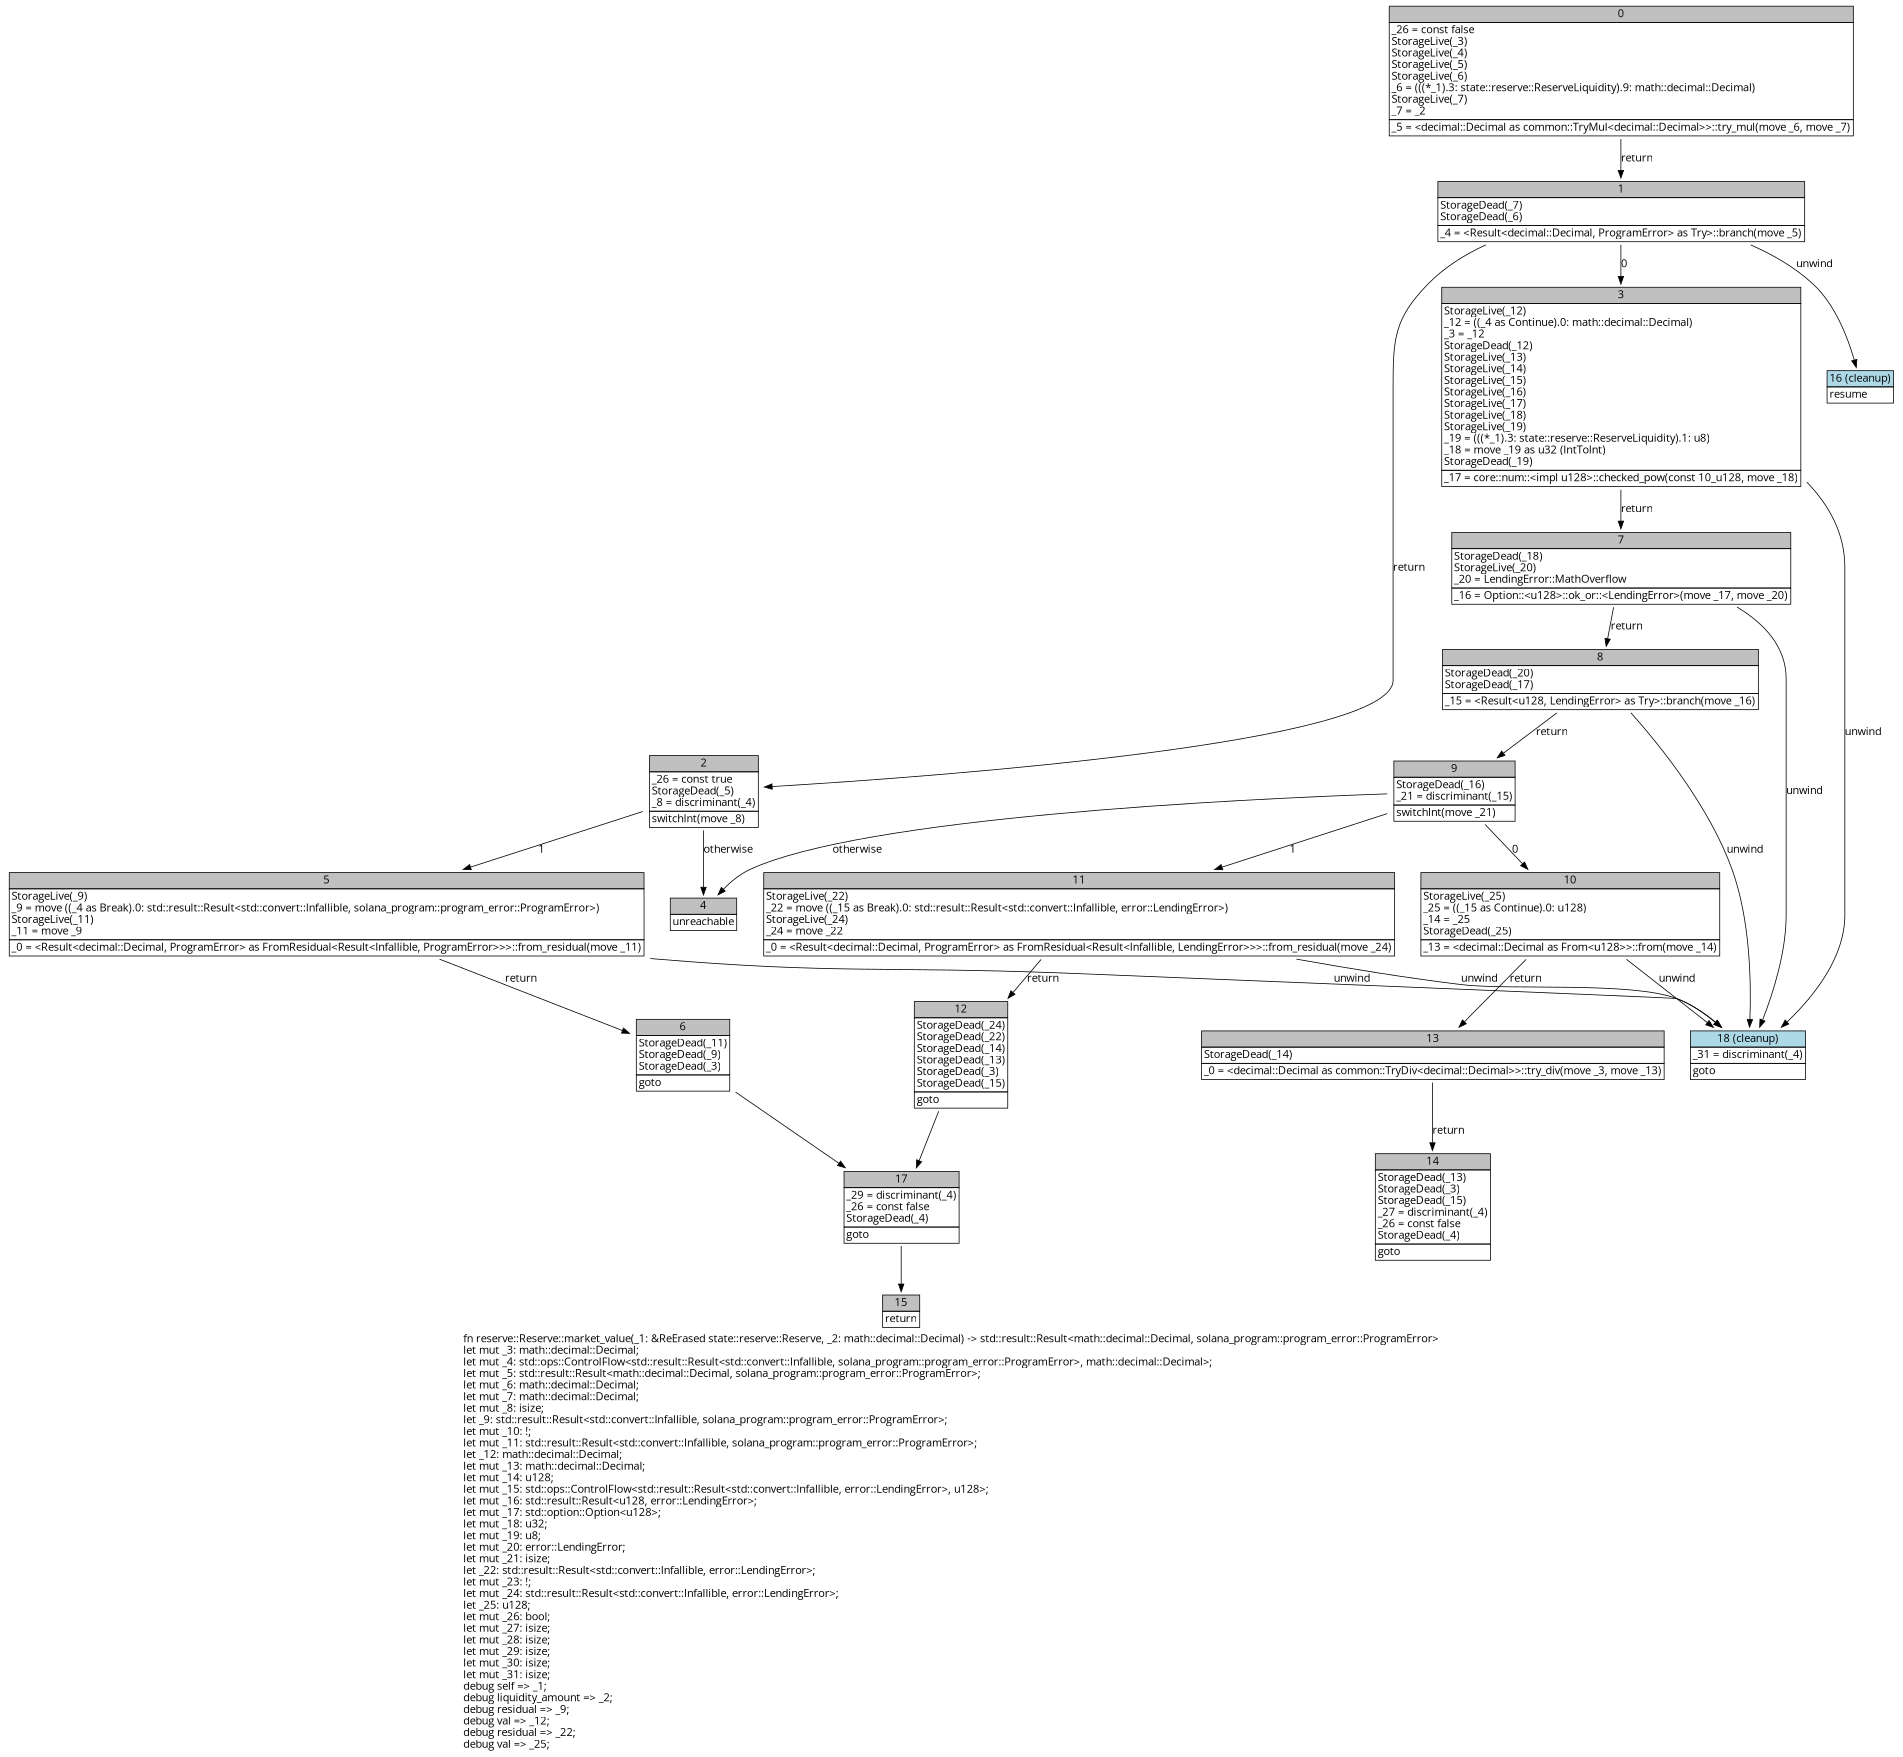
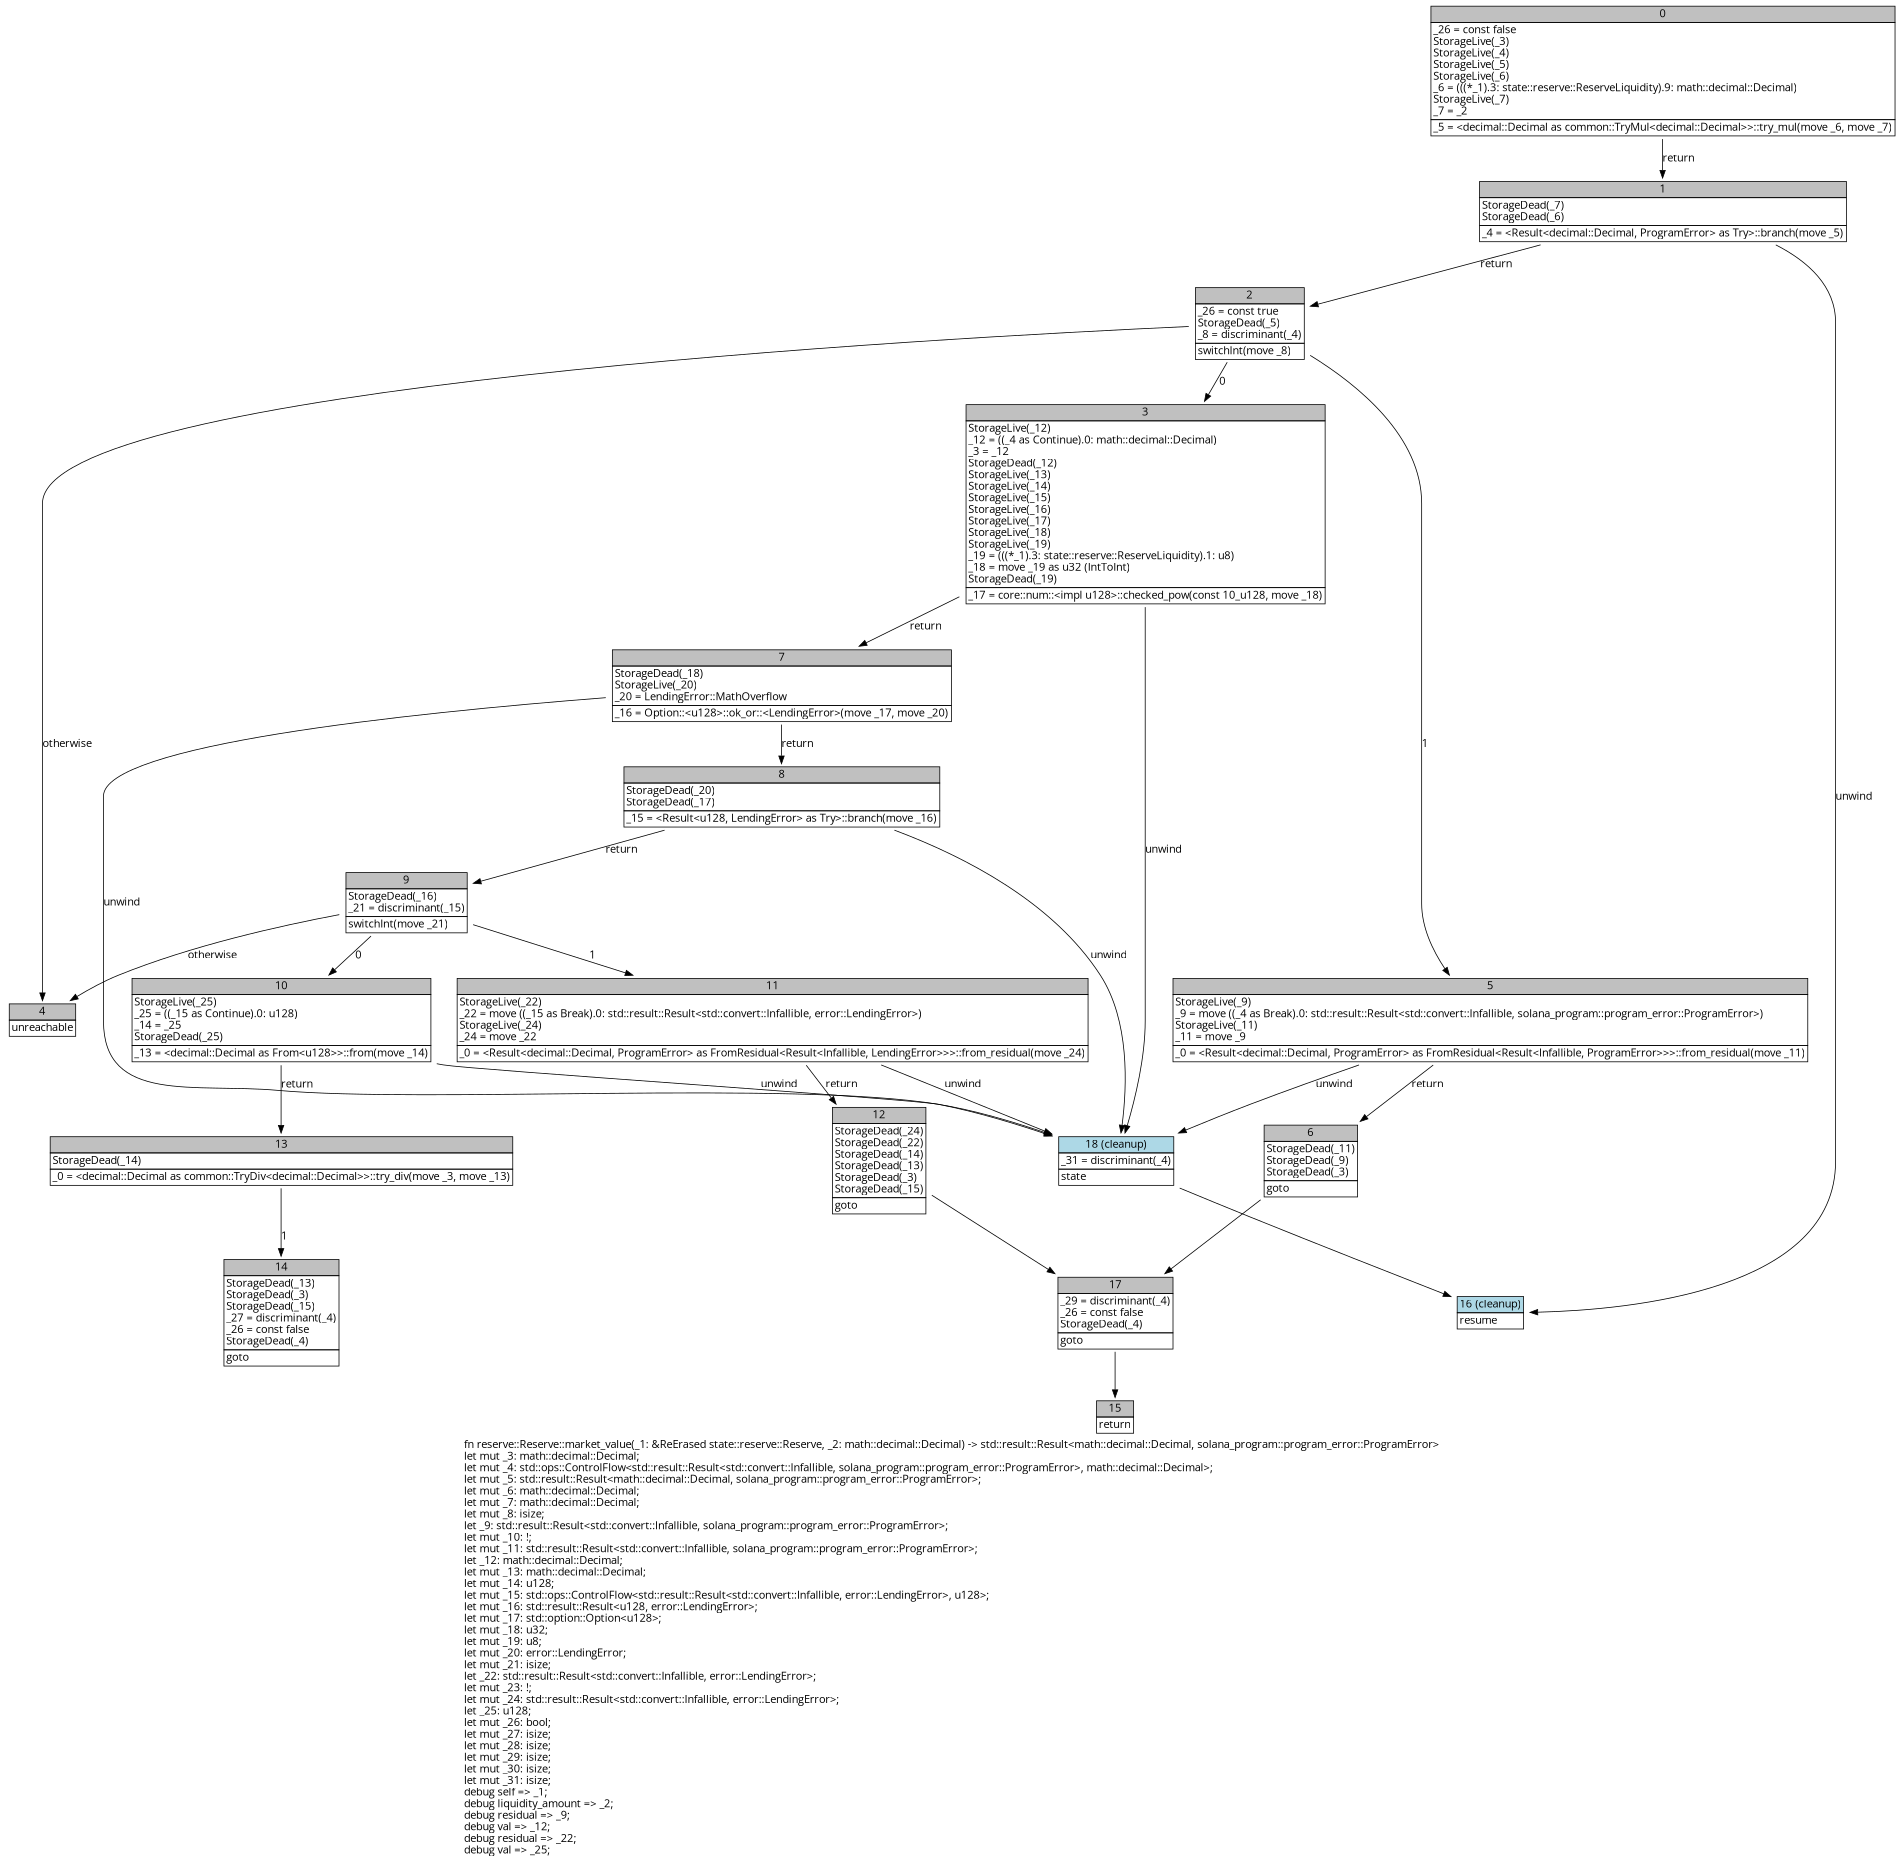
  digraph {
    fontname="Open Sans"
    label=<fn reserve::Reserve::market_value(_1: &amp;ReErased state::reserve::Reserve, _2: math::decimal::Decimal) -&gt; std::result::Result&lt;math::decimal::Decimal, solana_program::program_error::ProgramError&gt;<br align="left"/>let mut _3: math::decimal::Decimal;<br align="left"/>let mut _4: std::ops::ControlFlow&lt;std::result::Result&lt;std::convert::Infallible, solana_program::program_error::ProgramError&gt;, math::decimal::Decimal&gt;;<br align="left"/>let mut _5: std::result::Result&lt;math::decimal::Decimal, solana_program::program_error::ProgramError&gt;;<br align="left"/>let mut _6: math::decimal::Decimal;<br align="left"/>let mut _7: math::decimal::Decimal;<br align="left"/>let mut _8: isize;<br align="left"/>let _9: std::result::Result&lt;std::convert::Infallible, solana_program::program_error::ProgramError&gt;;<br align="left"/>let mut _10: !;<br align="left"/>let mut _11: std::result::Result&lt;std::convert::Infallible, solana_program::program_error::ProgramError&gt;;<br align="left"/>let _12: math::decimal::Decimal;<br align="left"/>let mut _13: math::decimal::Decimal;<br align="left"/>let mut _14: u128;<br align="left"/>let mut _15: std::ops::ControlFlow&lt;std::result::Result&lt;std::convert::Infallible, error::LendingError&gt;, u128&gt;;<br align="left"/>let mut _16: std::result::Result&lt;u128, error::LendingError&gt;;<br align="left"/>let mut _17: std::option::Option&lt;u128&gt;;<br align="left"/>let mut _18: u32;<br align="left"/>let mut _19: u8;<br align="left"/>let mut _20: error::LendingError;<br align="left"/>let mut _21: isize;<br align="left"/>let _22: std::result::Result&lt;std::convert::Infallible, error::LendingError&gt;;<br align="left"/>let mut _23: !;<br align="left"/>let mut _24: std::result::Result&lt;std::convert::Infallible, error::LendingError&gt;;<br align="left"/>let _25: u128;<br align="left"/>let mut _26: bool;<br align="left"/>let mut _27: isize;<br align="left"/>let mut _28: isize;<br align="left"/>let mut _29: isize;<br align="left"/>let mut _30: isize;<br align="left"/>let mut _31: isize;<br align="left"/>debug self =&gt; _1;<br align="left"/>debug liquidity_amount =&gt; _2;<br align="left"/>debug residual =&gt; _9;<br align="left"/>debug val =&gt; _12;<br align="left"/>debug residual =&gt; _22;<br align="left"/>debug val =&gt; _25;<br align="left"/>>
    node [fontname="Open Sans" shape=none]
    edge [fontname="Open Sans"]
    n1 [label=<<table border="0" cellborder="1" cellspacing="0"><tr><td bgcolor="gray" align="center" colspan="1">0</td></tr><tr><td align="left" balign="left">_26 = const false<br/>StorageLive(_3)<br/>StorageLive(_4)<br/>StorageLive(_5)<br/>StorageLive(_6)<br/>_6 = (((*_1).3: state::reserve::ReserveLiquidity).9: math::decimal::Decimal)<br/>StorageLive(_7)<br/>_7 = _2<br/></td></tr><tr><td align="left">_5 = &lt;decimal::Decimal as common::TryMul&lt;decimal::Decimal&gt;&gt;::try_mul(move _6, move _7)</td></tr></table>>]
    n2 [label=<<table border="0" cellborder="1" cellspacing="0"><tr><td bgcolor="gray" align="center" colspan="1">1</td></tr><tr><td align="left" balign="left">StorageDead(_7)<br/>StorageDead(_6)<br/></td></tr><tr><td align="left">_4 = &lt;Result&lt;decimal::Decimal, ProgramError&gt; as Try&gt;::branch(move _5)</td></tr></table>>]
    n3 [label=<<table border="0" cellborder="1" cellspacing="0"><tr><td bgcolor="gray" align="center" colspan="1">2</td></tr><tr><td align="left" balign="left">_26 = const true<br/>StorageDead(_5)<br/>_8 = discriminant(_4)<br/></td></tr><tr><td align="left">switchInt(move _8)</td></tr></table>>]
    n4 [label=<<table border="0" cellborder="1" cellspacing="0"><tr><td bgcolor="lightblue" align="center" colspan="1">16 (cleanup)</td></tr><tr><td align="left">resume</td></tr></table>>]
    n5 [label=<<table border="0" cellborder="1" cellspacing="0"><tr><td bgcolor="gray" align="center" colspan="1">3</td></tr><tr><td align="left" balign="left">StorageLive(_12)<br/>_12 = ((_4 as Continue).0: math::decimal::Decimal)<br/>_3 = _12<br/>StorageDead(_12)<br/>StorageLive(_13)<br/>StorageLive(_14)<br/>StorageLive(_15)<br/>StorageLive(_16)<br/>StorageLive(_17)<br/>StorageLive(_18)<br/>StorageLive(_19)<br/>_19 = (((*_1).3: state::reserve::ReserveLiquidity).1: u8)<br/>_18 = move _19 as u32 (IntToInt)<br/>StorageDead(_19)<br/></td></tr><tr><td align="left">_17 = core::num::&lt;impl u128&gt;::checked_pow(const 10_u128, move _18)</td></tr></table>>]
    n6 [label=<<table border="0" cellborder="1" cellspacing="0"><tr><td bgcolor="gray" align="center" colspan="1">4</td></tr><tr><td align="left">unreachable</td></tr></table>>]
    n7 [label=<<table border="0" cellborder="1" cellspacing="0"><tr><td bgcolor="gray" align="center" colspan="1">5</td></tr><tr><td align="left" balign="left">StorageLive(_9)<br/>_9 = move ((_4 as Break).0: std::result::Result&lt;std::convert::Infallible, solana_program::program_error::ProgramError&gt;)<br/>StorageLive(_11)<br/>_11 = move _9<br/></td></tr><tr><td align="left">_0 = &lt;Result&lt;decimal::Decimal, ProgramError&gt; as FromResidual&lt;Result&lt;Infallible, ProgramError&gt;&gt;&gt;::from_residual(move _11)</td></tr></table>>]
    n8 [label=<<table border="0" cellborder="1" cellspacing="0"><tr><td bgcolor="gray" align="center" colspan="1">7</td></tr><tr><td align="left" balign="left">StorageDead(_18)<br/>StorageLive(_20)<br/>_20 = LendingError::MathOverflow<br/></td></tr><tr><td align="left">_16 = Option::&lt;u128&gt;::ok_or::&lt;LendingError&gt;(move _17, move _20)</td></tr></table>>]
-   n9 [label=<<table border="0" cellborder="1" cellspacing="0"><tr><td bgcolor="lightblue" align="center" colspan="1">18 (cleanup)</td></tr><tr><td align="left" balign="left">_31 = discriminant(_4)<br/></td></tr><tr><td align="left">goto</td></tr></table>>]
+   n9 [label=<<table border="0" cellborder="1" cellspacing="0"><tr><td bgcolor="lightblue" align="center" colspan="1">18 (cleanup)</td></tr><tr><td align="left" balign="left">_31 = discriminant(_4)<br/></td></tr><tr><td align="left">state</td></tr></table>>]
    n10 [label=<<table border="0" cellborder="1" cellspacing="0"><tr><td bgcolor="gray" align="center" colspan="1">6</td></tr><tr><td align="left" balign="left">StorageDead(_11)<br/>StorageDead(_9)<br/>StorageDead(_3)<br/></td></tr><tr><td align="left">goto</td></tr></table>>]
    n11 [label=<<table border="0" cellborder="1" cellspacing="0"><tr><td bgcolor="gray" align="center" colspan="1">8</td></tr><tr><td align="left" balign="left">StorageDead(_20)<br/>StorageDead(_17)<br/></td></tr><tr><td align="left">_15 = &lt;Result&lt;u128, LendingError&gt; as Try&gt;::branch(move _16)</td></tr></table>>]
    n12 [label=<<table border="0" cellborder="1" cellspacing="0"><tr><td bgcolor="gray" align="center" colspan="1">17</td></tr><tr><td align="left" balign="left">_29 = discriminant(_4)<br/>_26 = const false<br/>StorageDead(_4)<br/></td></tr><tr><td align="left">goto</td></tr></table>>]
    n13 [label=<<table border="0" cellborder="1" cellspacing="0"><tr><td bgcolor="gray" align="center" colspan="1">15</td></tr><tr><td align="left">return</td></tr></table>>]
    n14 [label=<<table border="0" cellborder="1" cellspacing="0"><tr><td bgcolor="gray" align="center" colspan="1">9</td></tr><tr><td align="left" balign="left">StorageDead(_16)<br/>_21 = discriminant(_15)<br/></td></tr><tr><td align="left">switchInt(move _21)</td></tr></table>>]
    n15 [label=<<table border="0" cellborder="1" cellspacing="0"><tr><td bgcolor="gray" align="center" colspan="1">10</td></tr><tr><td align="left" balign="left">StorageLive(_25)<br/>_25 = ((_15 as Continue).0: u128)<br/>_14 = _25<br/>StorageDead(_25)<br/></td></tr><tr><td align="left">_13 = &lt;decimal::Decimal as From&lt;u128&gt;&gt;::from(move _14)</td></tr></table>>]
    n16 [label=<<table border="0" cellborder="1" cellspacing="0"><tr><td bgcolor="gray" align="center" colspan="1">11</td></tr><tr><td align="left" balign="left">StorageLive(_22)<br/>_22 = move ((_15 as Break).0: std::result::Result&lt;std::convert::Infallible, error::LendingError&gt;)<br/>StorageLive(_24)<br/>_24 = move _22<br/></td></tr><tr><td align="left">_0 = &lt;Result&lt;decimal::Decimal, ProgramError&gt; as FromResidual&lt;Result&lt;Infallible, LendingError&gt;&gt;&gt;::from_residual(move _24)</td></tr></table>>]
    n17 [label=<<table border="0" cellborder="1" cellspacing="0"><tr><td bgcolor="gray" align="center" colspan="1">13</td></tr><tr><td align="left" balign="left">StorageDead(_14)<br/></td></tr><tr><td align="left">_0 = &lt;decimal::Decimal as common::TryDiv&lt;decimal::Decimal&gt;&gt;::try_div(move _3, move _13)</td></tr></table>>]
    n18 [label=<<table border="0" cellborder="1" cellspacing="0"><tr><td bgcolor="gray" align="center" colspan="1">12</td></tr><tr><td align="left" balign="left">StorageDead(_24)<br/>StorageDead(_22)<br/>StorageDead(_14)<br/>StorageDead(_13)<br/>StorageDead(_3)<br/>StorageDead(_15)<br/></td></tr><tr><td align="left">goto</td></tr></table>>]
    n19 [label=<<table border="0" cellborder="1" cellspacing="0"><tr><td bgcolor="gray" align="center" colspan="1">14</td></tr><tr><td align="left" balign="left">StorageDead(_13)<br/>StorageDead(_3)<br/>StorageDead(_15)<br/>_27 = discriminant(_4)<br/>_26 = const false<br/>StorageDead(_4)<br/></td></tr><tr><td align="left">goto</td></tr></table>>]
    n1 -> n2 [label=return]
    n2 -> n3 [label=return]
    n2 -> n4 [label=unwind]
-   n2 -> n5 [label=0]
+   n3 -> n5 [label=0]
    n3 -> n6 [label=otherwise]
    n3 -> n7 [label=1]
    n5 -> n8 [label=return]
    n5 -> n9 [label=unwind]
    n7 -> n9 [label=unwind]
    n7 -> n10 [label=return]
    n8 -> n9 [label=unwind]
    n8 -> n11 [label=return]
+   n9 -> n4
    n10 -> n12
    n11 -> n9 [label=unwind]
    n11 -> n14 [label=return]
    n12 -> n13
    n14 -> n6 [label=otherwise]
    n14 -> n15 [label=0]
    n14 -> n16 [label=1]
    n15 -> n9 [label=unwind]
    n15 -> n17 [label=return]
    n16 -> n9 [label=unwind]
    n16 -> n18 [label=return]
-   n17 -> n19 [label=return]
+   n17 -> n19 [label=1]
    n18 -> n12
  }
